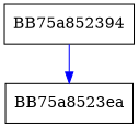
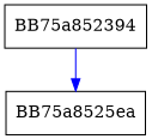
  digraph {
    splines=ortho
    node [shape=box]
    BB75a852394
-   BB75a8523ea
+   BB75a8523ea [label=BB75a8525ea]
    BB75a852394 -> BB75a8523ea [color=blue]
  }
